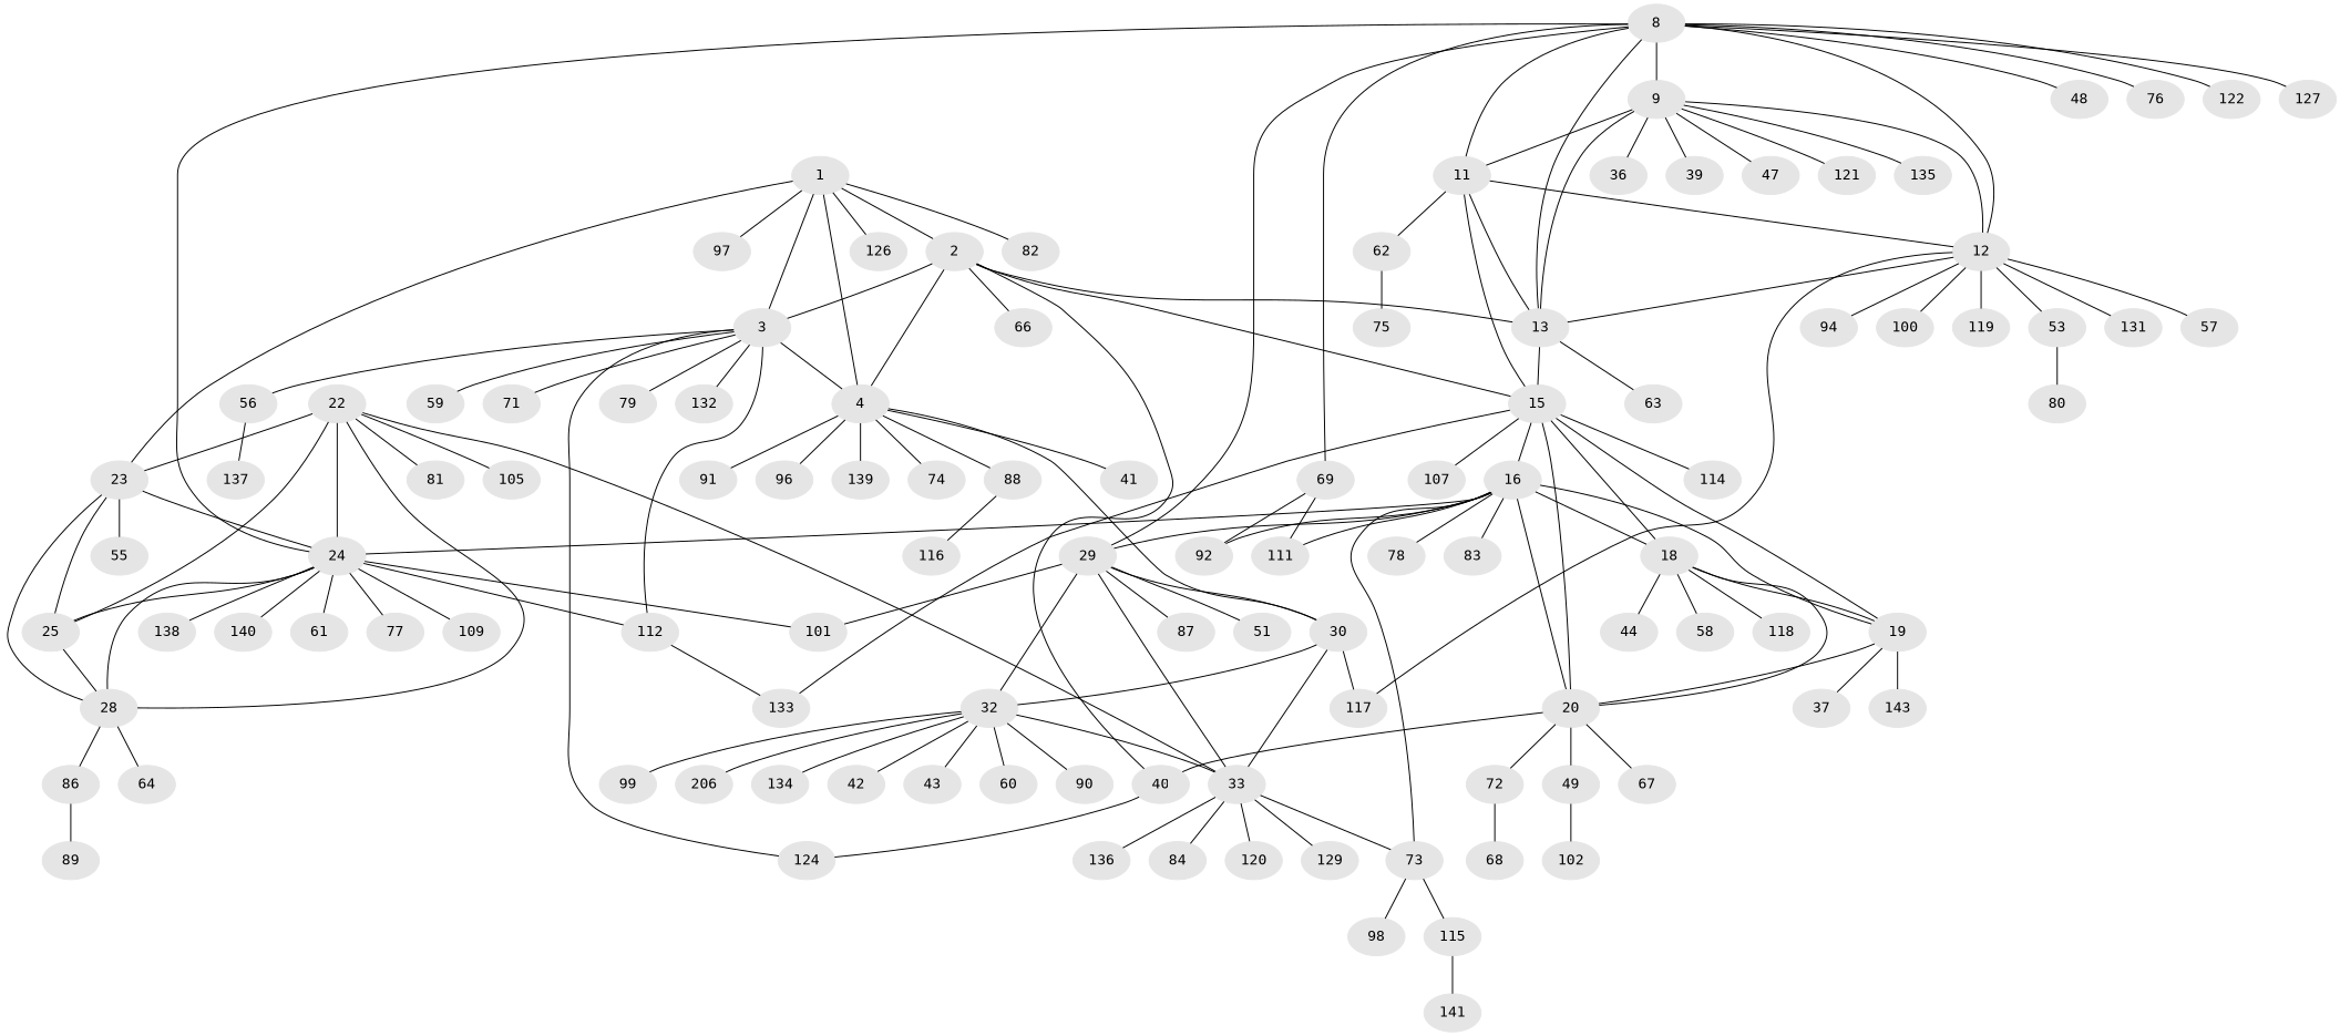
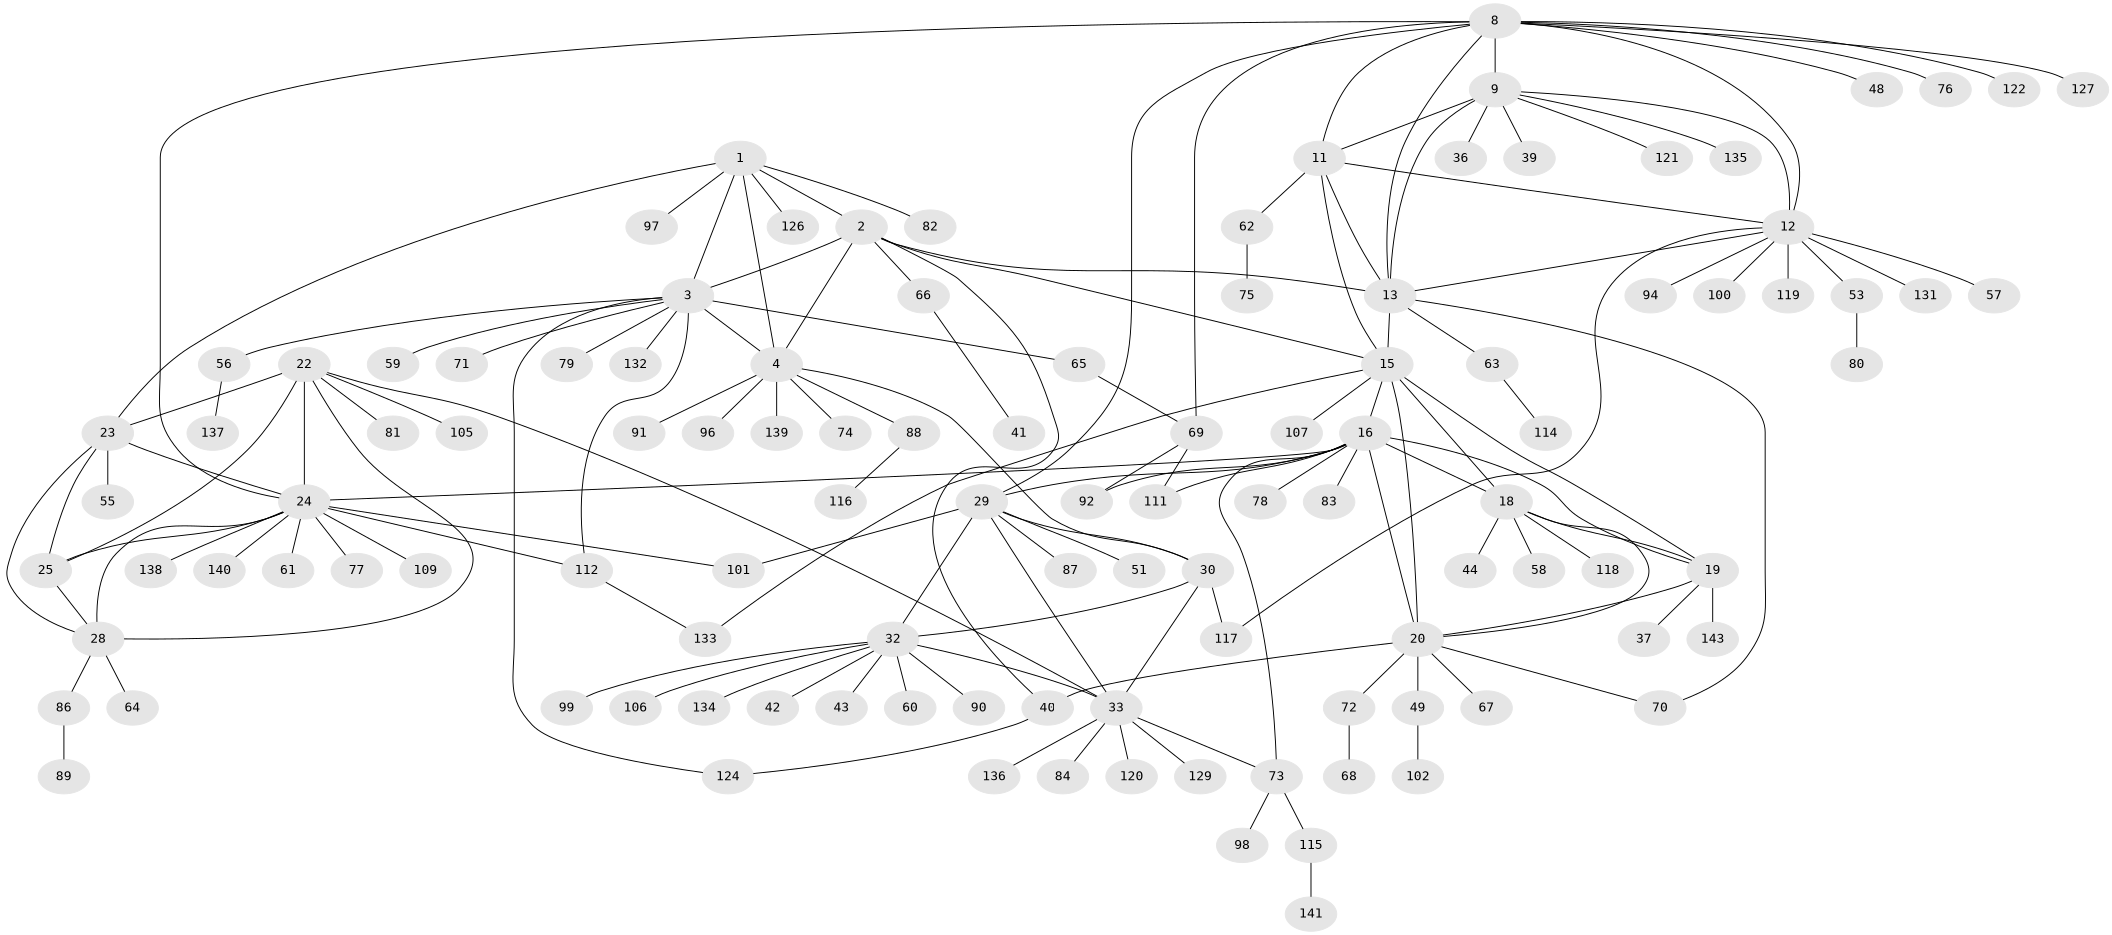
  graph {
    fontname="DejaVu Sans Mono"
    node [color=gray90 fontname="DejaVu Sans Mono" style=filled]
    edge [fontname="DejaVu Sans Mono"]
    1 [super="+108"]
    2 [super="+6"]
    3 [super="+7"]
    4 [super="+5"]
    23 [super="+93"]
    82
    97
    126
    13 [super="+38"]
    15 [super="+17"]
    40
    66
    56
    59
+   65
    71
    79
    112
    124 [super="+128"]
    132
    30 [super="+104"]
    41
    74
    88 [super="+142"]
    91
    96
    139
    24 [super="+27"]
    25 [super="+46"]
    28 [super="+54"]
    55
    63 [super="+123"]
+   70
    16 [super="+21"]
    18
    19 [super="+52"]
    20 [super="+45"]
    107
    114
    133
    137
    69 [super="+103"]
    117
    33 [super="+34"]
    32 [super="+35"]
    116
    8 [super="+14"]
    9 [super="+10"]
    11
    12 [super="+50"]
    29 [super="+31"]
    48
    76
    122
    127
    36
    39 [super="+95"]
-   47
    121
    135
    62
    53
    57
    94
    100
    119
    131 [super="+145"]
    61
    77
    101
    109
    138
    140
    51
    87
    92
    111
    75
    80
    73 [super="+85"]
    78
    83
    44
    58
    118 [super="+130"]
    37
    143
    49
    67
    72
    98
    115
    102
    68
    22 [super="+26"]
    81
    105
    64
    86
    84
    120
    129
    136
    89
    42
    43
    60
    90
    99
-   106 [label=206]
+   106
    134
    141
    1 -- 2 [weight=2]
    1 -- 3 [weight=2]
    1 -- 4 [weight=2]
    1 -- 23
    1 -- 82
    1 -- 97
    1 -- 126
    2 -- 3 [weight=4]
    2 -- 4 [weight=4]
    2 -- 13
    2 -- 15
    2 -- 40
    2 -- 66
    3 -- 4 [weight=4]
    3 -- 56
    3 -- 59
+   3 -- 65
    3 -- 71
    3 -- 79
    3 -- 112
    3 -- 124
    3 -- 132
    4 -- 30
-   4 -- 41
+   66 -- 41
    4 -- 74
    4 -- 88
    4 -- 91
    4 -- 96
    4 -- 139
    23 -- 24 [weight=2]
    23 -- 25
    23 -- 28
    23 -- 55
    13 -- 15
    13 -- 63
+   13 -- 70
    15 -- 16 [weight=4]
    15 -- 18 [weight=2]
    15 -- 19 [weight=2]
    15 -- 20 [weight=2]
    15 -- 107
-   15 -- 114
+   63 -- 114
    15 -- 133
    40 -- 124
    56 -- 137
+   65 -- 69
    112 -- 133
    30 -- 117
    30 -- 33 [weight=2]
    30 -- 32 [weight=2]
    88 -- 116
    24 -- 112
    24 -- 25 [weight=2]
    24 -- 28 [weight=2]
    24 -- 61
    24 -- 77
    24 -- 101
    24 -- 109
    24 -- 138
    24 -- 140
    25 -- 28
    28 -- 64
    28 -- 86
    16 -- 24
    16 -- 18 [weight=2]
    16 -- 19 [weight=2]
    16 -- 20 [weight=2]
    16 -- 29
    16 -- 92
    16 -- 111
    16 -- 73
    16 -- 78
    16 -- 83
    18 -- 19
    18 -- 20
    18 -- 44
    18 -- 58
    18 -- 118
    19 -- 20
    19 -- 37
    19 -- 143
    20 -- 40
+   20 -- 70
    20 -- 49
    20 -- 67
    20 -- 72
    69 -- 92
    69 -- 111
    33 -- 73
    33 -- 84
    33 -- 120
    33 -- 129
    33 -- 136
    32 -- 33 [weight=4]
    32 -- 42
    32 -- 43
    32 -- 60
    32 -- 90
    32 -- 99
    32 -- 106
    32 -- 134
    8 -- 13 [weight=2]
    8 -- 24
    8 -- 69
    8 -- 9 [weight=4]
    8 -- 11 [weight=2]
    8 -- 12 [weight=2]
    8 -- 29
    8 -- 48
    8 -- 76
    8 -- 122
    8 -- 127
    9 -- 13 [weight=2]
    9 -- 11 [weight=2]
    9 -- 12 [weight=2]
    9 -- 36
    9 -- 39
-   9 -- 47
    9 -- 121
    9 -- 135
    11 -- 13
    11 -- 15
    11 -- 12
    11 -- 62
    12 -- 13
    12 -- 117
    12 -- 53
    12 -- 57
    12 -- 94
    12 -- 100
    12 -- 119
    12 -- 131
    29 -- 30 [weight=2]
    29 -- 33 [weight=4]
    29 -- 32 [weight=4]
    29 -- 101
    29 -- 51
    29 -- 87
    62 -- 75
    53 -- 80
    73 -- 98
    73 -- 115
    49 -- 102
    72 -- 68
    115 -- 141
    22 -- 23 [weight=2]
    22 -- 24 [weight=4]
    22 -- 25 [weight=2]
    22 -- 28 [weight=2]
    22 -- 33
    22 -- 81
    22 -- 105
    86 -- 89
  }
